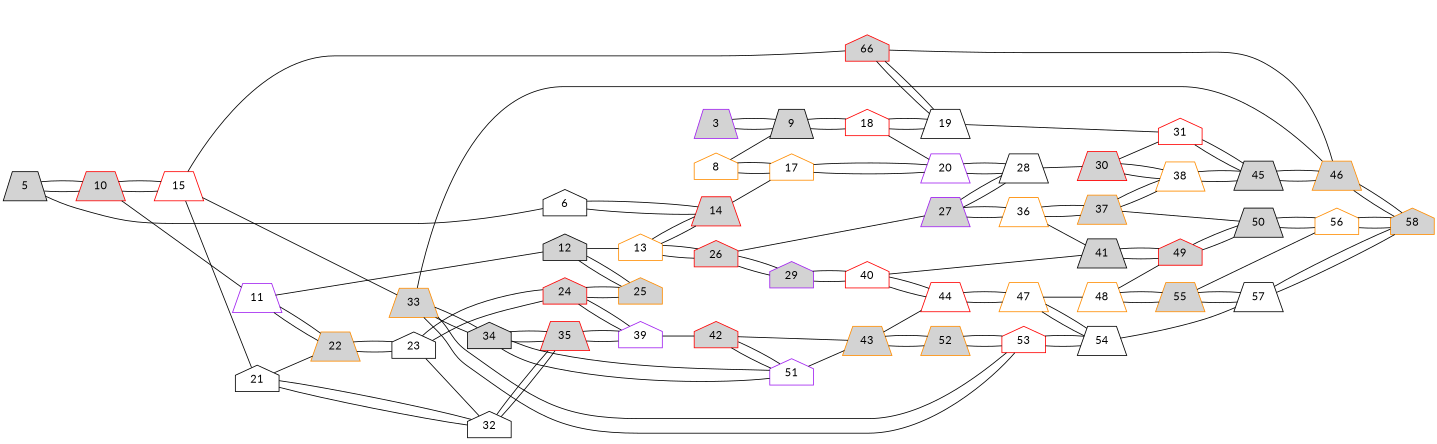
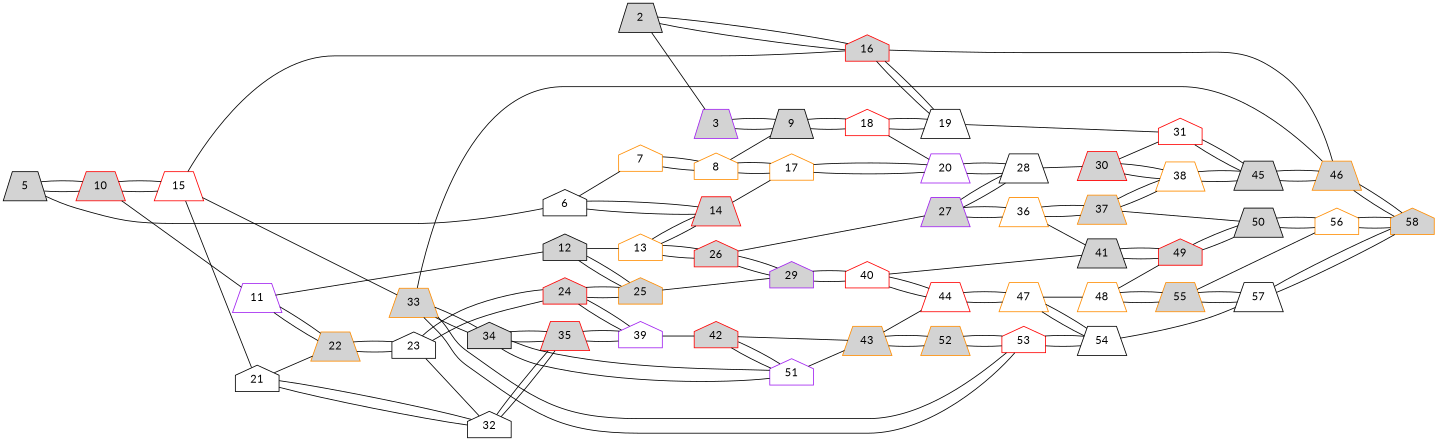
  graph {
    fontname=Lato
    rankdir=LR
    node [color=darkorange fillcolor=lightgrey fontname=Lato shape=trapezium style=filled]
    edge [fontname=Lato]
+   2 [color=black]
    3 [color=purple]
-   16 [color=red shape=house label=66]
+   16 [color=red shape=house]
    5 [color=black]
    6 [color=black fillcolor=white shape=house]
    10 [color=red]
    9 [color=black]
    19 [color=black fillcolor=white]
    46
    18 [color=red fillcolor=white shape=house]
+   7 [fillcolor=white shape=house]
    8 [fillcolor=white shape=house]
    14 [color=red]
    11 [color=purple fillcolor=white]
    15 [color=red fillcolor=white]
    17 [fillcolor=white shape=house]
    20 [color=purple fillcolor=white]
    12 [color=black shape=house]
    22
    21 [color=black fillcolor=white shape=house]
    33
    13 [fillcolor=white shape=house]
    25 [shape=house]
    23 [color=black fillcolor=white shape=house]
    26 [color=red shape=house]
    29 [color=purple shape=house]
    27 [color=purple]
    32 [color=black fillcolor=white shape=house]
    34 [color=black shape=house]
    53 [color=red fillcolor=white shape=house]
    31 [color=red fillcolor=white shape=house]
    58 [shape=house]
    28 [color=black fillcolor=white]
    45 [color=black]
    30 [color=red]
    35 [color=red]
    24 [color=red shape=house]
    39 [color=purple fillcolor=white shape=house]
    42 [color=red shape=house]
    40 [color=red fillcolor=white shape=house]
    36 [fillcolor=white]
    37
    41 [color=black]
    38 [fillcolor=white]
    44 [color=red fillcolor=white]
    51 [color=purple fillcolor=white shape=house]
    54 [color=black fillcolor=white]
    43
    50 [color=black]
    49 [color=red shape=house]
    56 [fillcolor=white shape=house]
    47 [fillcolor=white]
    52
    48 [fillcolor=white]
    55
    57 [color=black fillcolor=white]
+   2 -- 3
+   2 -- 16
+   2 -- 16
    3 -- 9
    3 -- 9
    16 -- 19
    16 -- 19
    16 -- 46
    5 -- 6
    5 -- 10
    5 -- 10
+   6 -- 7
    6 -- 14
    6 -- 14
    10 -- 11
    10 -- 15
    10 -- 15
    9 -- 18
    9 -- 18
    19 -- 31
    46 -- 58
    46 -- 58
    18 -- 19
    18 -- 19
    18 -- 20
+   7 -- 8
+   7 -- 8
    8 -- 9
    8 -- 17
    8 -- 17
    14 -- 17
    11 -- 12
    11 -- 22
    11 -- 22
    15 -- 16
    15 -- 21
    15 -- 33
    17 -- 20
    17 -- 20
    20 -- 28
    20 -- 28
    12 -- 13
    12 -- 25
    12 -- 25
    22 -- 23
    22 -- 23
    21 -- 22
    21 -- 32
    21 -- 32
    33 -- 46
    33 -- 34
    33 -- 34
    33 -- 53
    33 -- 53
    13 -- 14
    13 -- 14
    13 -- 26
    13 -- 26
+   25 -- 29
    23 -- 32
    23 -- 24
    23 -- 24
    26 -- 29
    26 -- 29
    26 -- 27
    29 -- 40
    29 -- 40
    27 -- 28
    27 -- 28
    27 -- 36
    27 -- 36
    32 -- 35
    32 -- 35
    34 -- 35
    34 -- 35
    34 -- 51
    34 -- 51
    53 -- 54
    53 -- 54
    31 -- 45
    31 -- 45
    28 -- 30
    45 -- 46
    45 -- 46
    30 -- 31
    30 -- 38
    30 -- 38
    35 -- 39
    35 -- 39
    24 -- 25
    24 -- 25
    24 -- 39
    24 -- 39
    39 -- 42
    42 -- 51
    42 -- 51
    42 -- 43
    40 -- 41
    40 -- 44
    40 -- 44
    36 -- 37
    36 -- 37
    36 -- 41
    37 -- 38
    37 -- 38
    37 -- 50
    41 -- 49
    41 -- 49
    38 -- 45
    38 -- 45
    44 -- 47
    44 -- 47
    51 -- 43
    54 -- 57
    43 -- 44
    43 -- 52
    43 -- 52
    50 -- 56
    50 -- 56
    49 -- 50
    49 -- 50
    56 -- 58
    56 -- 58
    47 -- 54
    47 -- 54
    47 -- 48
    52 -- 53
    52 -- 53
    48 -- 49
    48 -- 55
    48 -- 55
    55 -- 56
    55 -- 57
    55 -- 57
    57 -- 58
    57 -- 58
  }
